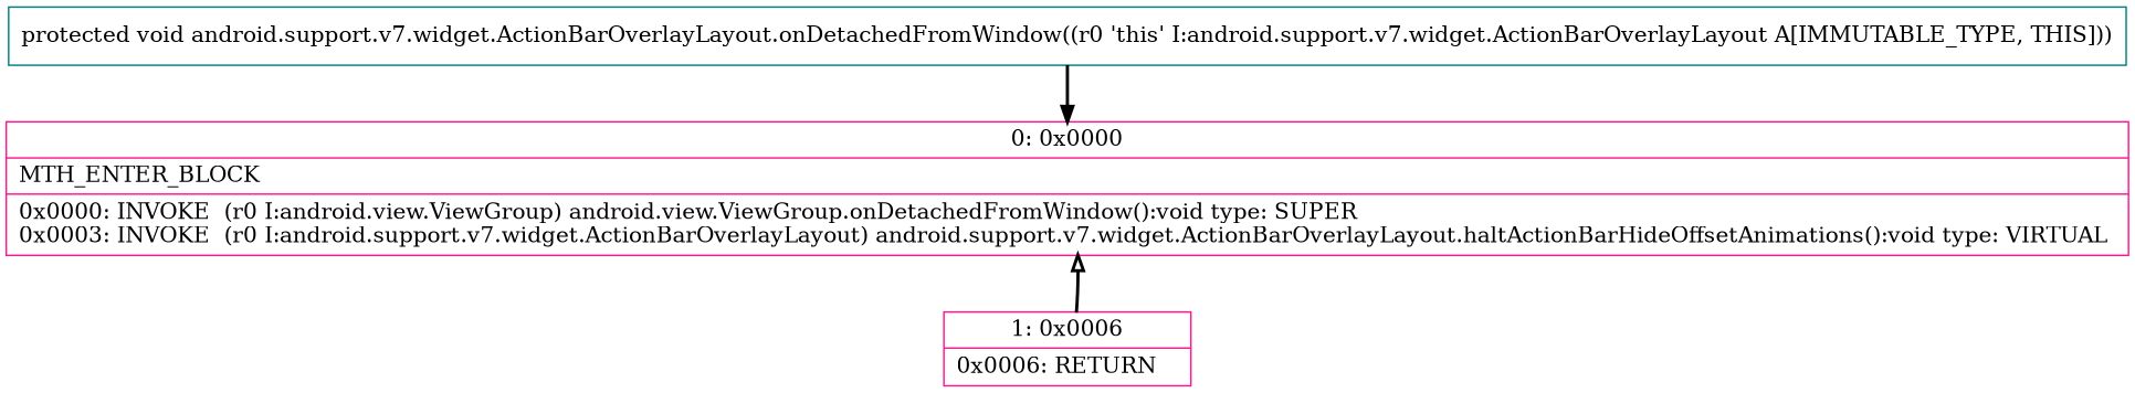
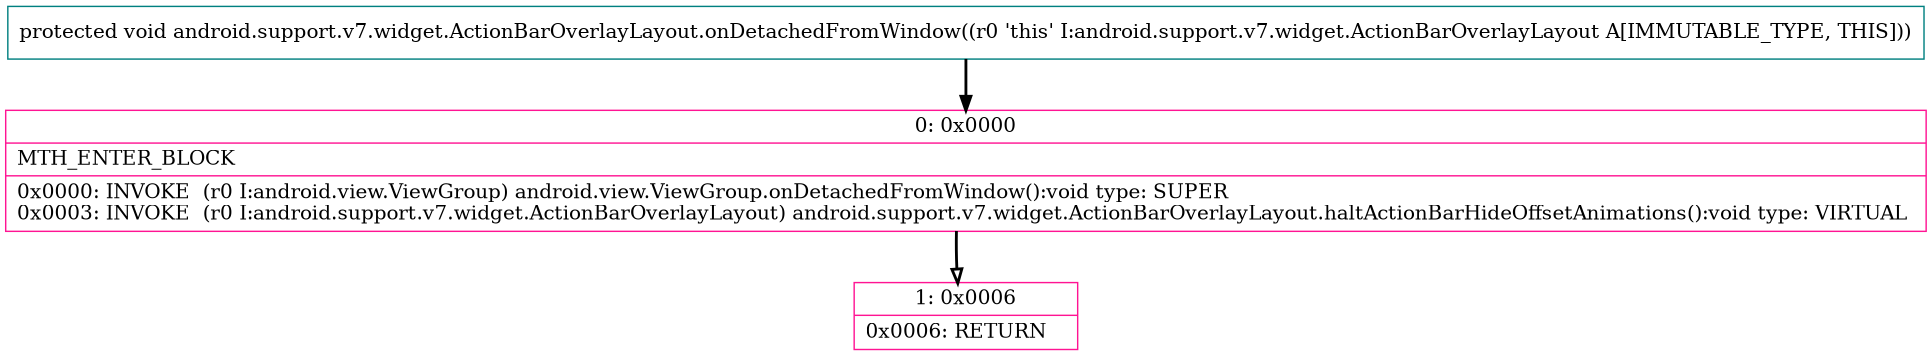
  digraph {
    node [shape=record color=deeppink]
    edge [style=bold]
    n1 [label="{0\:\ 0x0000|MTH_ENTER_BLOCK\l|0x0000: INVOKE  (r0 I:android.view.ViewGroup) android.view.ViewGroup.onDetachedFromWindow():void type: SUPER \l0x0003: INVOKE  (r0 I:android.support.v7.widget.ActionBarOverlayLayout) android.support.v7.widget.ActionBarOverlayLayout.haltActionBarHideOffsetAnimations():void type: VIRTUAL \l}"]
    n2 [label="{1\:\ 0x0006|0x0006: RETURN   \l}"]
    n3 [label="{protected void android.support.v7.widget.ActionBarOverlayLayout.onDetachedFromWindow((r0 'this' I:android.support.v7.widget.ActionBarOverlayLayout A[IMMUTABLE_TYPE, THIS])) }" color=teal]
-   n2 -> n1 [arrowhead=onormal]
+   n1 -> n2 [arrowhead=onormal]
    n3 -> n1 [arrowhead=normal]
  }
